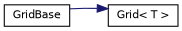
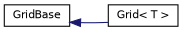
  digraph {
    rankdir=LR
    node [color=black fillcolor=white fontname=Helvetica fontsize=10 shape=record style=filled]
    n1 [height=0.2 label=GridBase width=0.4]
    n2 [height=0.2 label="Grid\< T \>" width=0.4]
-   n2 -> n1 [color=midnightblue dir=back fontname=Helvetica fontsize=10 labelfontname=Helvetica labelfontsize=10 style=solid]
+   n1 -> n2 [color=midnightblue dir=back fontname=Helvetica fontsize=10 labelfontname=Helvetica labelfontsize=10 style=solid]
  }
